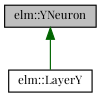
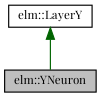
  digraph {
    fontname="Playfair Display"
    node [color=black fontname="Playfair Display" fontsize=10 shape=record style=filled]
    n1 [fillcolor=grey75 fontcolor=black height=0.2 label="elm::YNeuron" width=0.4]
    n2 [fillcolor=white height=0.2 label="elm::LayerY" width=0.4]
-   n1 -> n2 [color=darkgreen dir=back fontname="Playfair Display" fontsize=10 labelfontname=Helvetica labelfontsize=10 style=solid]
+   n2 -> n1 [color=darkgreen dir=back fontname="Playfair Display" fontsize=10 labelfontname=Helvetica labelfontsize=10 style=solid]
  }
